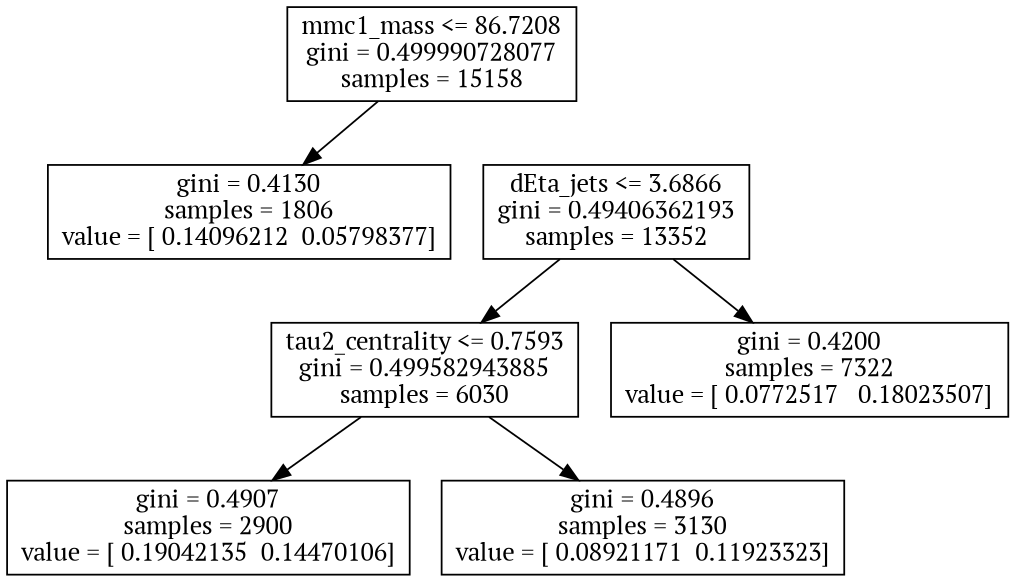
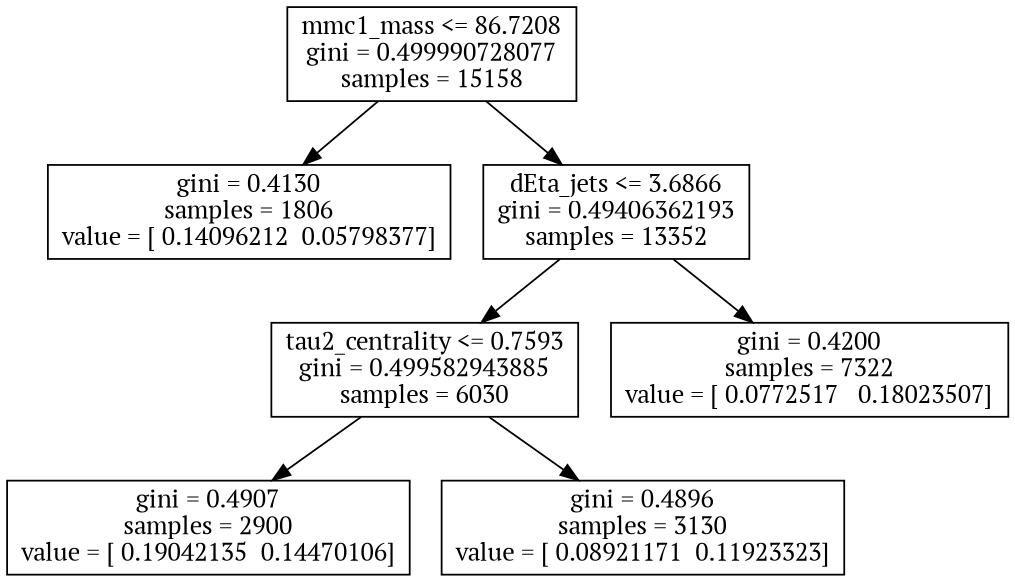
  digraph {
    fontname="PT Serif"
    node [shape=box fontname="PT Serif"]
    edge [fontname="PT Serif"]
    n1 [label="mmc1_mass <= 86.7208\ngini = 0.499990728077\nsamples = 15158"]
    n2 [label="gini = 0.4130\nsamples = 1806\nvalue = [ 0.14096212  0.05798377]"]
    n3 [label="dEta_jets <= 3.6866\ngini = 0.49406362193\nsamples = 13352"]
    n4 [label="tau2_centrality <= 0.7593\ngini = 0.499582943885\nsamples = 6030"]
    n5 [label="gini = 0.4200\nsamples = 7322\nvalue = [ 0.0772517   0.18023507]"]
    n6 [label="gini = 0.4907\nsamples = 2900\nvalue = [ 0.19042135  0.14470106]"]
    n7 [label="gini = 0.4896\nsamples = 3130\nvalue = [ 0.08921171  0.11923323]"]
    n1 -> n2
+   n1 -> n3
    n3 -> n4
    n3 -> n5
    n4 -> n6
    n4 -> n7
  }
